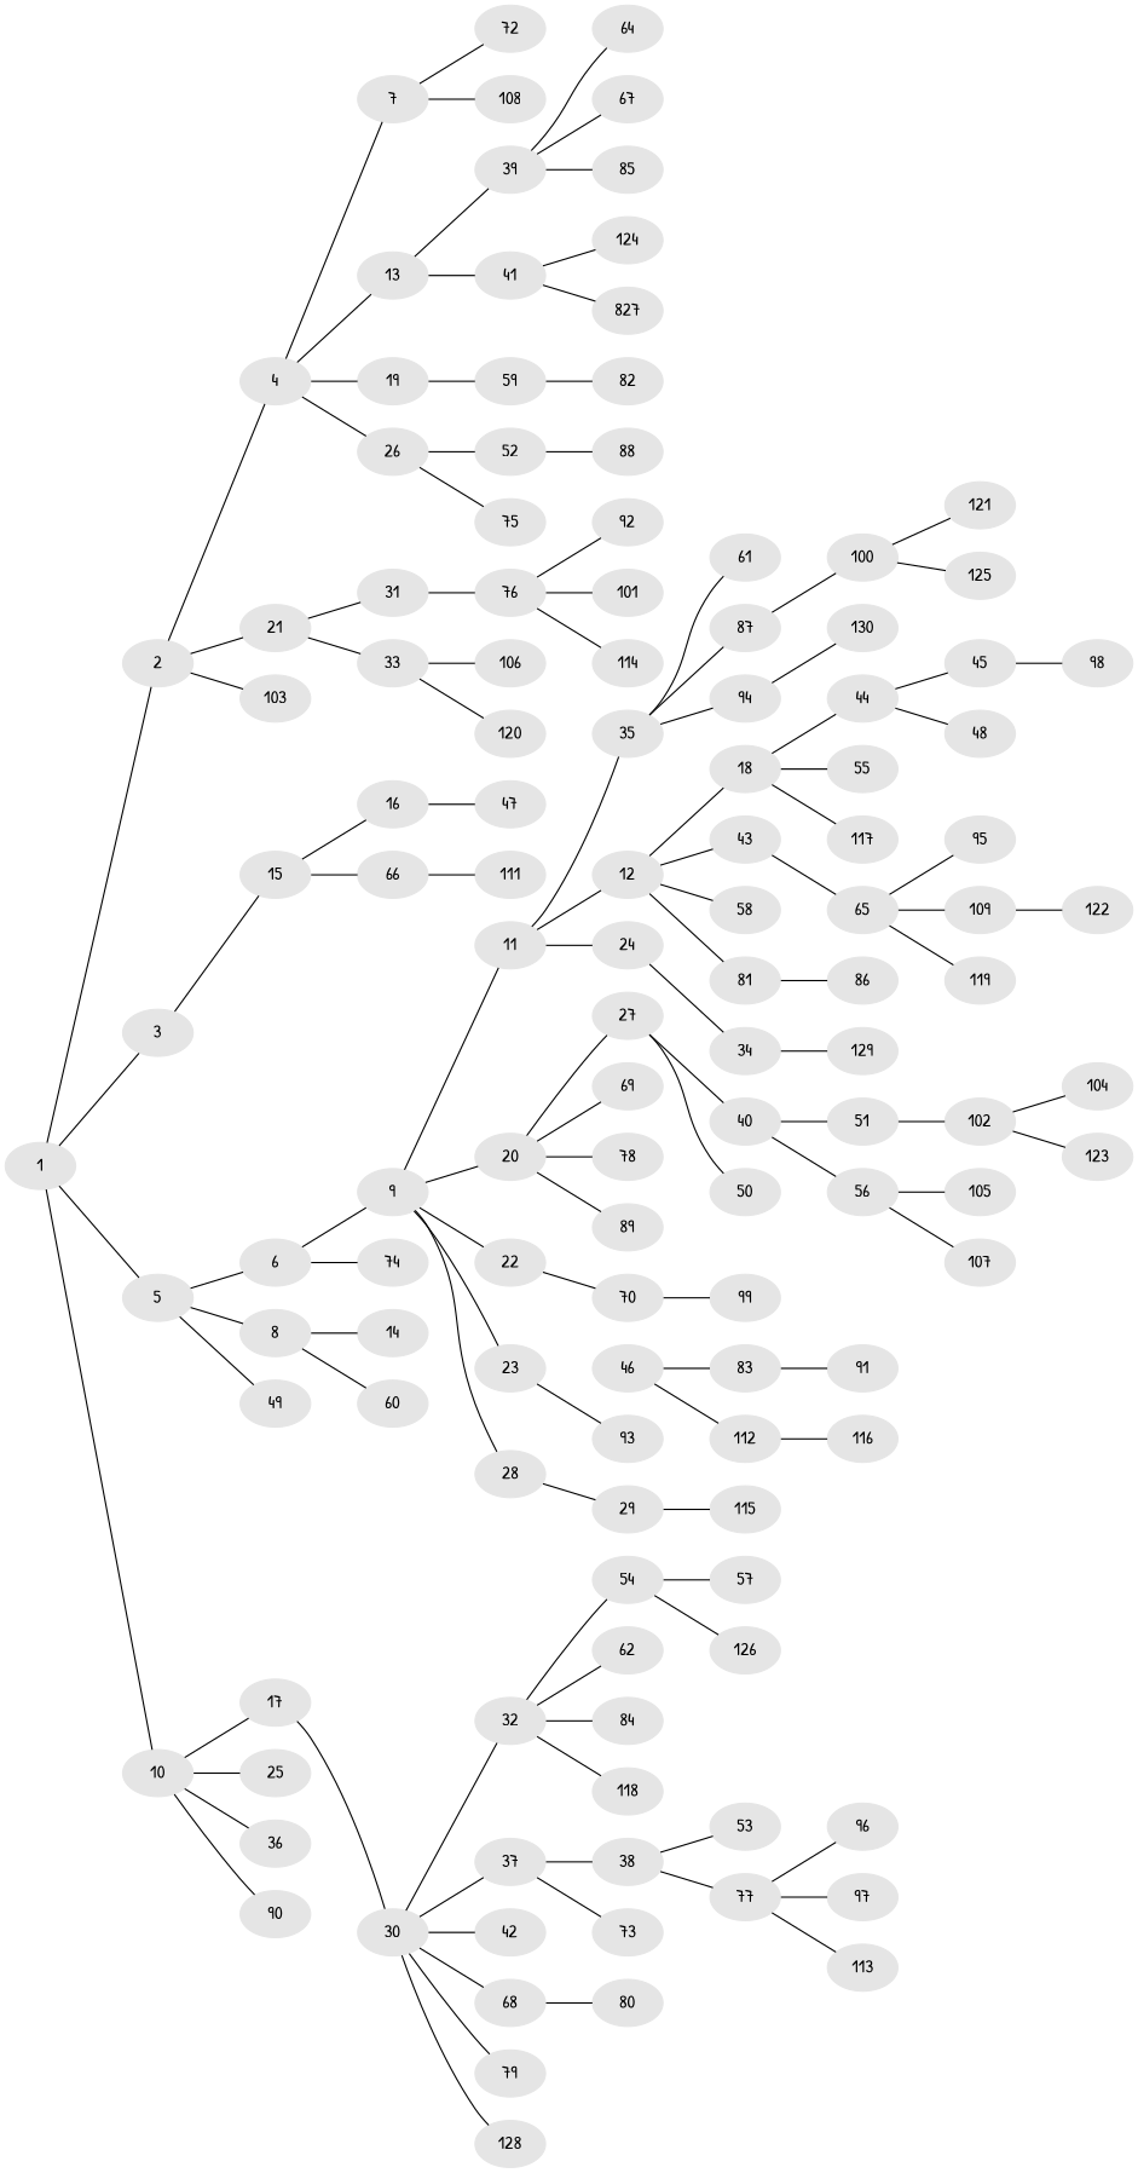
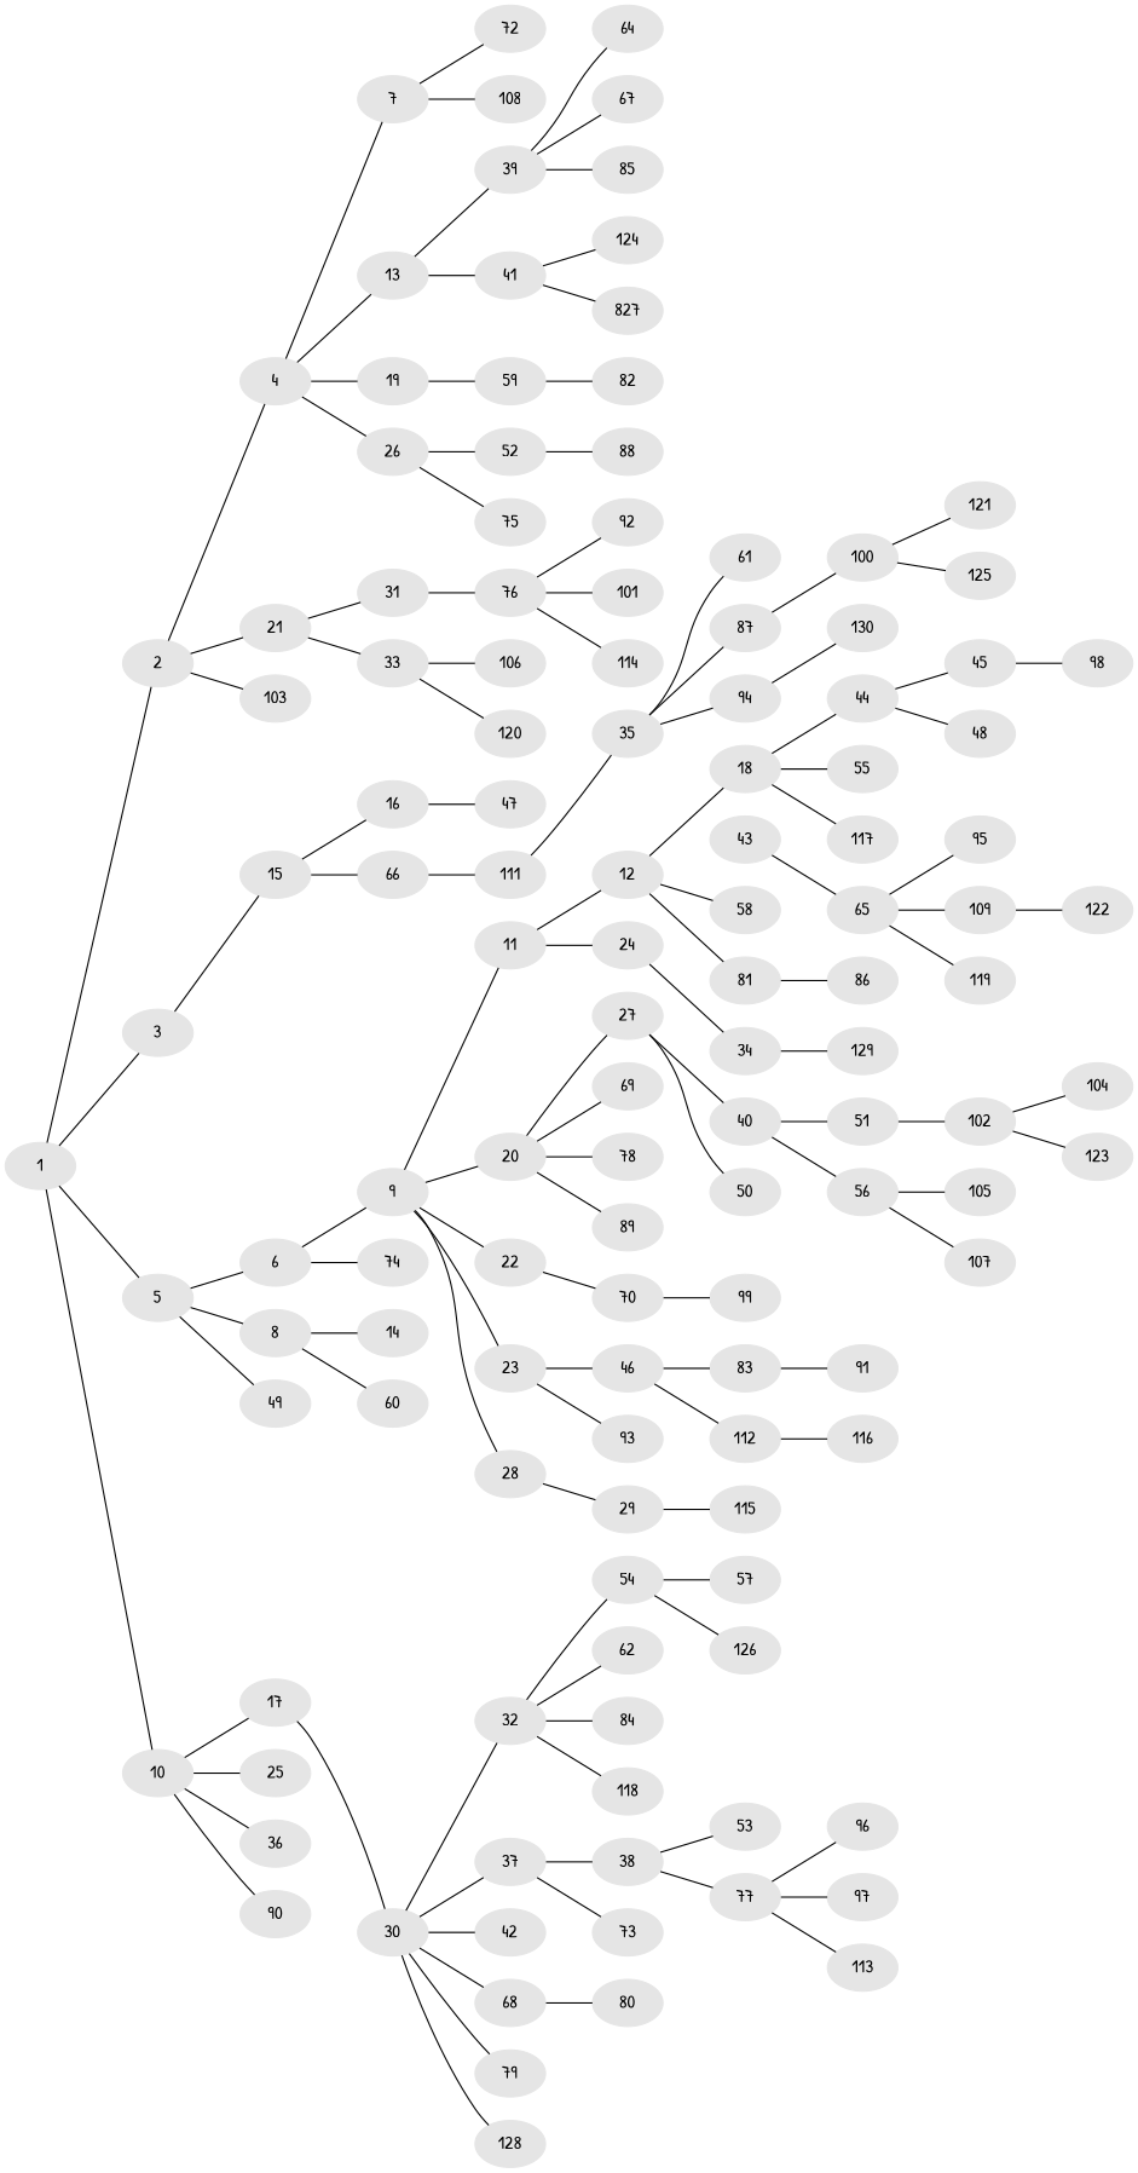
  graph {
    fontname="Patrick Hand"
    rankdir=LR
    node [color=gray90 fontname="Patrick Hand" style=filled]
    edge [fontname="Patrick Hand"]
    1
    2
    3
    5
    10
    4
    21
    103
    15
    6
    8
    49
    17
    25
    36
    90
    7
    13
    19
    26
    31
    33
    16
    66
    72
    108
    39
    41
    59
    52
    75
    9
    74
    14
    60
    11
    20
    22
    23
    28
    12
    24
    35
    27
    69
    78
    89
    70
    46
    93
    29
    30
    18
    43
    58
    81
    34
    61
    87
    94
    44
    55
    117
    65
    86
    64
    67
    85
    124
    n70 [label=827]
    47
    111
    32
    37
    42
    68
    79
    128
    45
    48
    82
    40
    50
    76
    106
    120
    99
    83
    112
    129
    88
    51
    56
    115
    54
    62
    84
    118
    38
    73
    80
    92
    101
    114
    57
    126
    100
    n108 [label=130]
    53
    77
    96
    97
    113
    102
    105
    107
    95
    109
    119
    98
    91
    116
    104
    123
    122
    121
    125
    1 -- 2
    1 -- 3
    1 -- 5
    1 -- 10
    2 -- 4
    2 -- 21
    2 -- 103
    3 -- 15
    5 -- 6
    5 -- 8
    5 -- 49
    10 -- 17
    10 -- 25
    10 -- 36
    10 -- 90
    4 -- 7
    4 -- 13
    4 -- 19
    4 -- 26
    21 -- 31
    21 -- 33
    15 -- 16
    15 -- 66
    6 -- 9
    6 -- 74
    8 -- 14
    8 -- 60
    17 -- 30
    7 -- 72
    7 -- 108
    13 -- 39
    13 -- 41
    19 -- 59
    26 -- 52
    26 -- 75
    31 -- 76
    33 -- 106
    33 -- 120
    16 -- 47
    66 -- 111
    39 -- 64
    39 -- 67
    39 -- 85
    41 -- 124
    41 -- n70
    59 -- 82
    52 -- 88
    9 -- 11
    9 -- 20
    9 -- 22
    9 -- 23
    9 -- 28
    11 -- 12
    11 -- 24
-   11 -- 35
+   111 -- 35
    20 -- 27
    20 -- 69
    20 -- 78
    20 -- 89
    22 -- 70
+   23 -- 46
    23 -- 93
    28 -- 29
    12 -- 18
-   12 -- 43
    12 -- 58
    12 -- 81
    24 -- 34
    35 -- 61
    35 -- 87
    35 -- 94
    27 -- 40
    27 -- 50
    70 -- 99
    46 -- 83
    46 -- 112
    29 -- 115
    30 -- 32
    30 -- 37
    30 -- 42
    30 -- 68
    30 -- 79
    30 -- 128
    18 -- 44
    18 -- 55
    18 -- 117
    43 -- 65
    81 -- 86
    34 -- 129
    87 -- 100
    94 -- n108
    44 -- 45
    44 -- 48
    65 -- 95
    65 -- 109
    65 -- 119
    32 -- 54
    32 -- 62
    32 -- 84
    32 -- 118
    37 -- 38
    37 -- 73
    68 -- 80
    45 -- 98
    40 -- 51
    40 -- 56
    76 -- 92
    76 -- 101
    76 -- 114
    83 -- 91
    112 -- 116
    51 -- 102
    56 -- 105
    56 -- 107
    54 -- 57
    54 -- 126
    38 -- 53
    38 -- 77
    100 -- 121
    100 -- 125
    77 -- 96
    77 -- 97
    77 -- 113
    102 -- 104
    102 -- 123
    109 -- 122
  }
